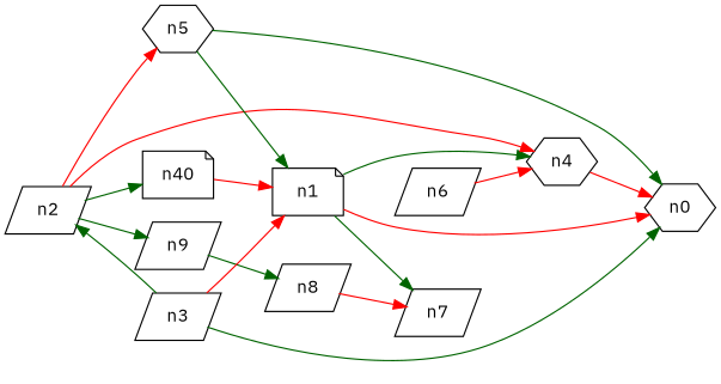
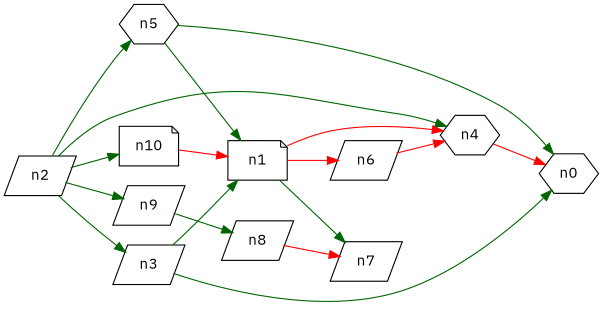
  digraph {
    fontname="IBM Plex Sans"
    rankdir=LR
    node [fontname="IBM Plex Sans" shape=parallelogram]
    edge [color=darkgreen fontname="IBM Plex Sans"]
    n1 [shape=note]
    n4 [shape=hexagon]
    n6
    n7
    n0 [shape=hexagon]
    n2
    n5 [shape=hexagon]
    n9
-   n10 [shape=note label=n40]
+   n10 [shape=note]
    n8
    n3
-   n1 -> n4
-   n1 -> n0 [color=red]
+   n1 -> n4 [color=red]
+   n1 -> n6 [color=red]
    n1 -> n7
    n4 -> n0 [color=red]
    n6 -> n4 [color=red]
-   n2 -> n4 [color=red]
-   n2 -> n5 [color=red]
+   n2 -> n4
+   n2 -> n5
    n2 -> n9
    n2 -> n10
    n5 -> n1
    n5 -> n0
    n9 -> n8
    n10 -> n1 [color=red]
    n8 -> n7 [color=red]
-   n3 -> n1 [color=red]
+   n3 -> n1
    n3 -> n0
-   n3 -> n2
+   n2 -> n3
  }
